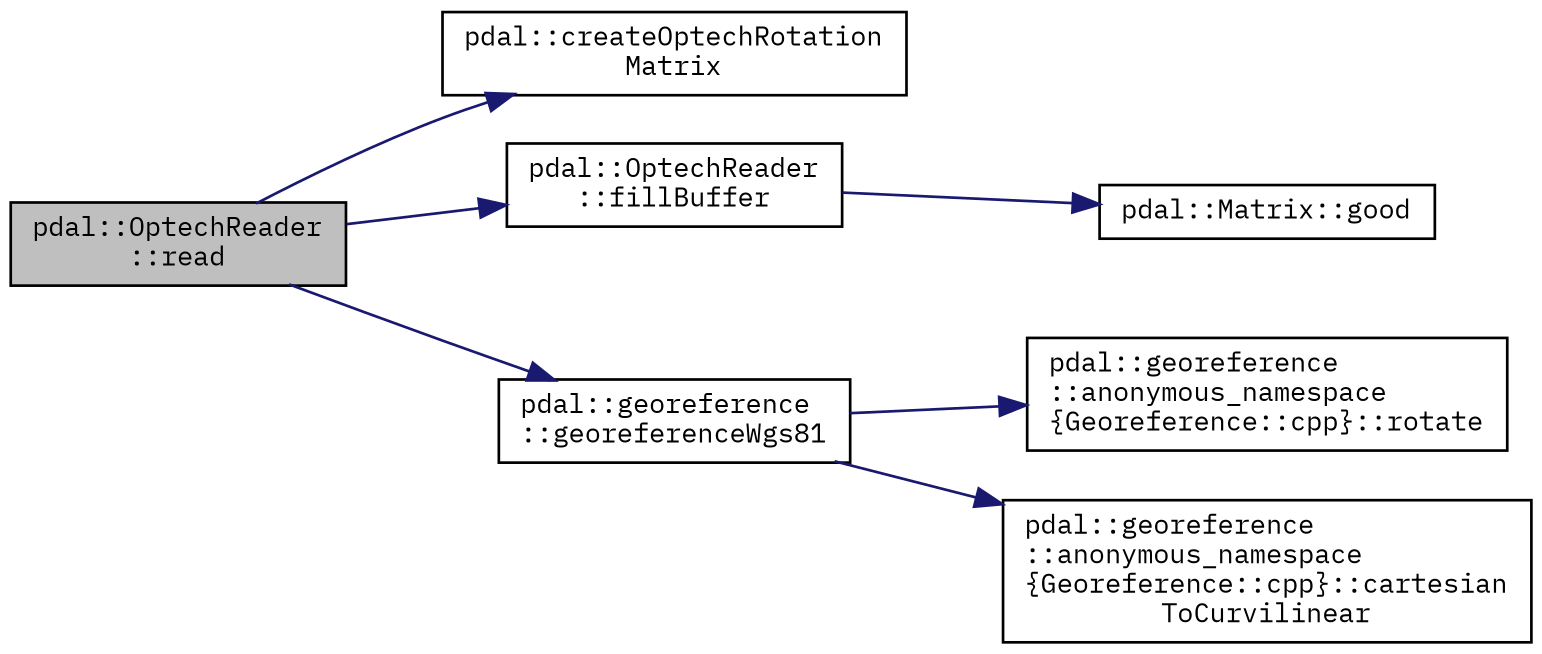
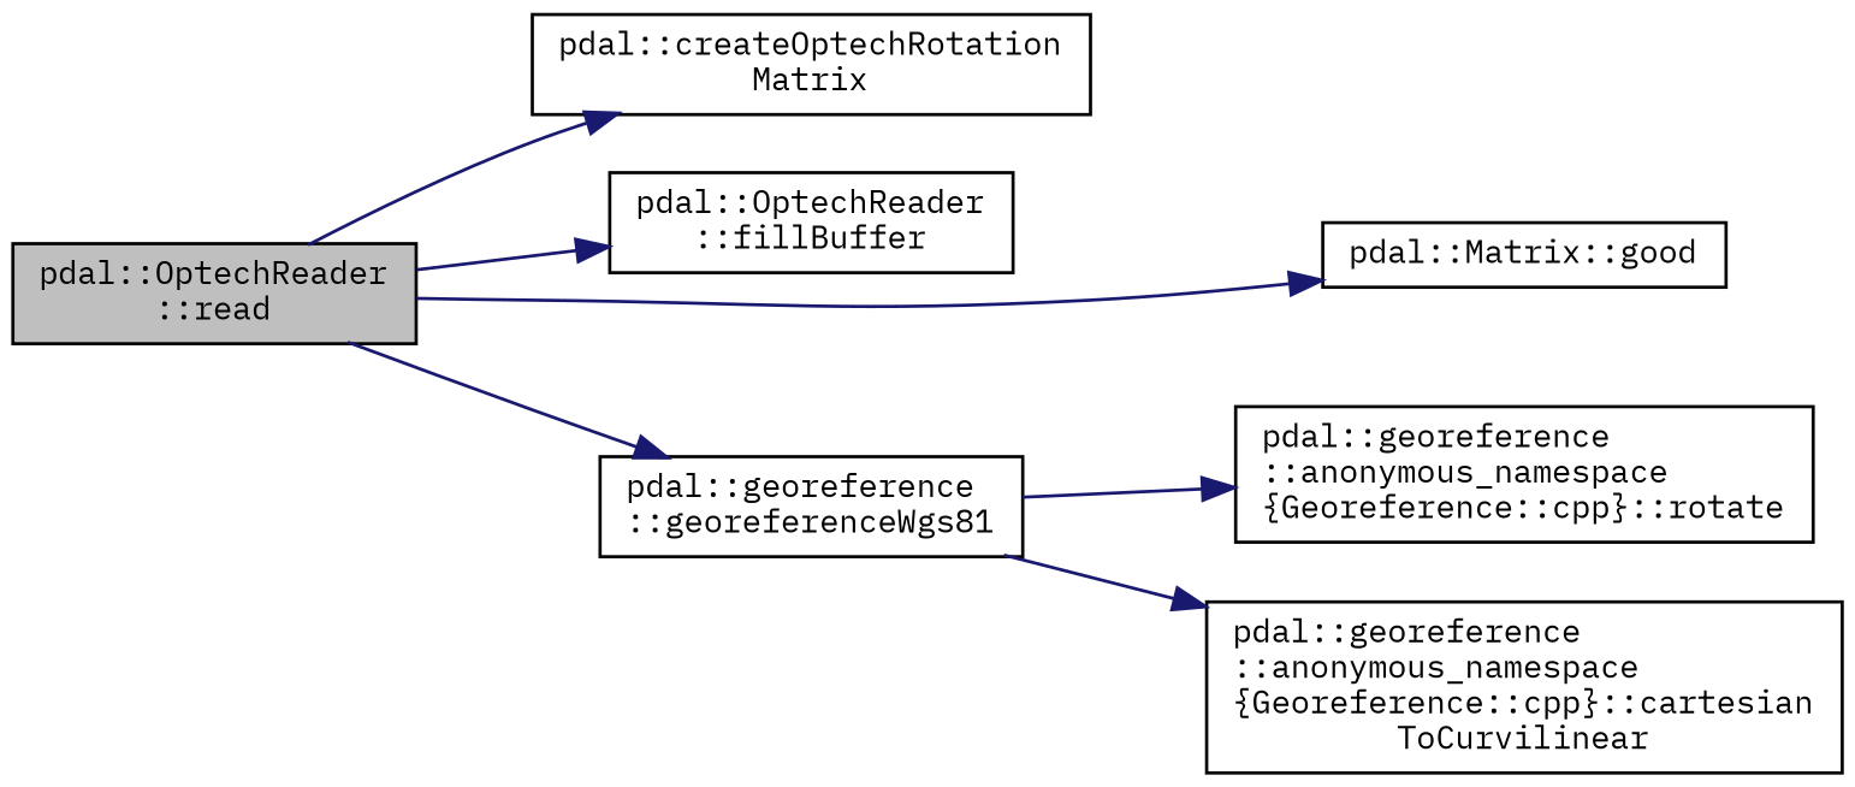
  digraph {
    fontname="IBM Plex Mono"
    rankdir=LR
    node [color=black fillcolor=white fontname="IBM Plex Mono" fontsize=10 shape=record style=filled]
    edge [color=midnightblue fontname="IBM Plex Mono" fontsize=10 labelfontname=Helvetica labelfontsize=10 style=solid]
    n1 [fillcolor=grey75 fontcolor=black height=0.2 label="pdal::OptechReader\l::read" width=0.4]
    n2 [height=0.2 label="pdal::createOptechRotation\lMatrix" width=0.4]
    n3 [height=0.2 label="pdal::OptechReader\l::fillBuffer" width=0.4]
    n4 [height=0.2 label="pdal::georeference\l::georeferenceWgs81" width=0.4]
    n5 [height=0.2 label="pdal::Matrix::good" width=0.4]
    n6 [height=0.2 label="pdal::georeference\l::anonymous_namespace\l\{Georeference::cpp\}::rotate" width=0.4]
    n7 [height=0.2 label="pdal::georeference\l::anonymous_namespace\l\{Georeference::cpp\}::cartesian\lToCurvilinear" width=0.4]
    n1 -> n2
    n1 -> n3
    n1 -> n4
-   n3 -> n5
+   n1 -> n5
    n4 -> n6
    n4 -> n7
  }
